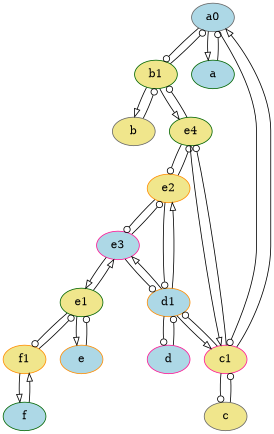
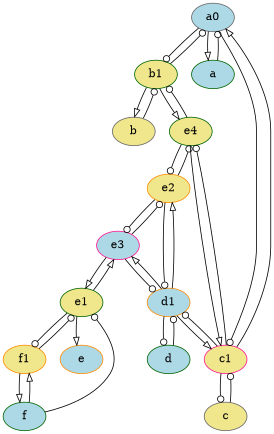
  digraph {
    node [color=darkgreen fillcolor=khaki style=filled]
    edge [arrowhead=odot]
    n1 [color=gray40 fillcolor=lightblue label=a0]
    b1
    a [fillcolor=lightblue]
    c1 [color=deeppink]
    e4
    b [color=gray40]
    d1 [color=darkorange fillcolor=lightblue]
    c [color=gray40]
    e2 [color=darkorange]
    e3 [color=deeppink fillcolor=lightblue]
    e1
    f1 [color=darkorange]
    e [color=darkorange fillcolor=lightblue]
    f [fillcolor=lightblue]
-   d [color=deeppink fillcolor=lightblue]
+   d [fillcolor=lightblue]
    n1 -> b1
    n1 -> a [arrowhead=onormal]
    n1 -> c1
    b1 -> n1
    b1 -> e4 [arrowhead=onormal]
    b1 -> b [arrowhead=onormal]
    a -> n1
    c1 -> n1 [arrowhead=onormal]
    c1 -> e4
    c1 -> d1
    c1 -> c
    e4 -> b1
    e4 -> c1 [arrowhead=onormal]
    e4 -> e2
    b -> b1
    d1 -> c1 [arrowhead=onormal]
    d1 -> e2 [arrowhead=onormal]
    d1 -> e3 [arrowhead=onormal]
    d1 -> d
    c -> c1
    e2 -> e4
    e2 -> d1
    e2 -> e3
    e3 -> d1
    e3 -> e2
    e3 -> e1 [arrowhead=onormal]
    e1 -> e3 [arrowhead=onormal]
    e1 -> f1
    e1 -> e [arrowhead=onormal]
    f1 -> e1
    f1 -> f [arrowhead=onormal]
-   e -> e1
+   f -> e1
    f -> f1 [arrowhead=onormal]
    d -> d1
  }
